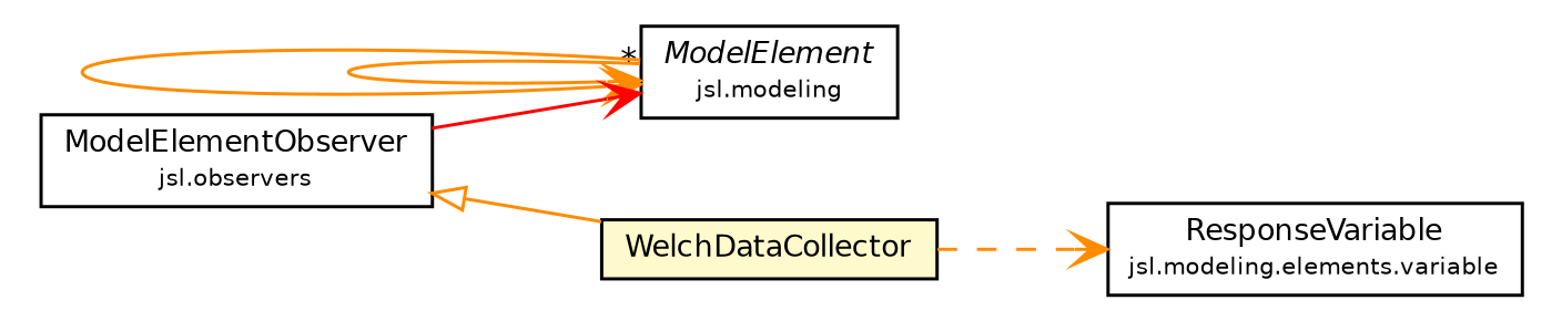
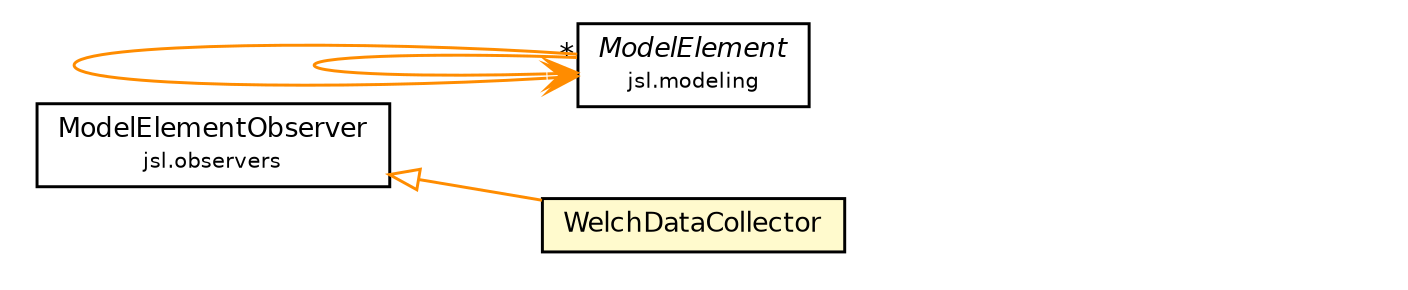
  digraph {
    nodesep=0.25
    rankdir=LR
    ranksep=0.5
    node [fontcolor=black fontname=Helvetica fontsize=9.0 shape=plaintext]
    edge [arrowhead=open color=darkorange fontcolor=black fontname=Helvetica fontsize=10.0 headport=p labelfontname=Helvetica labelfontsize=10 style=solid tailport=p]
    n1 [label=<<table title="jsl.modeling.ModelElement" border="0" cellborder="1" cellspacing="0" cellpadding="2" port="p" href="../../modeling/ModelElement.html"> 		<tr><td><table border="0" cellspacing="0" cellpadding="1"> <tr><td align="center" balign="center"><font face="Helvetica-Oblique"> ModelElement </font></td></tr> <tr><td align="center" balign="center"><font point-size="7.0"> jsl.modeling </font></td></tr> 		</table></td></tr> 		</table>>]
-   n2 [label=<<table title="jsl.modeling.elements.variable.ResponseVariable" border="0" cellborder="1" cellspacing="0" cellpadding="2" port="p" href="../../modeling/elements/variable/ResponseVariable.html"> 		<tr><td><table border="0" cellspacing="0" cellpadding="1"> <tr><td align="center" balign="center"> ResponseVariable </td></tr> <tr><td align="center" balign="center"><font point-size="7.0"> jsl.modeling.elements.variable </font></td></tr> 		</table></td></tr> 		</table>>]
    n3 [label=<<table title="jsl.observers.ModelElementObserver" border="0" cellborder="1" cellspacing="0" cellpadding="2" port="p" href="../ModelElementObserver.html"> 		<tr><td><table border="0" cellspacing="0" cellpadding="1"> <tr><td align="center" balign="center"> ModelElementObserver </td></tr> <tr><td align="center" balign="center"><font point-size="7.0"> jsl.observers </font></td></tr> 		</table></td></tr> 		</table>>]
    n4 [label=<<table title="jsl.observers.variable.WelchDataCollector" border="0" cellborder="1" cellspacing="0" cellpadding="2" port="p" bgcolor="lemonChiffon" href="./WelchDataCollector.html"> 		<tr><td><table border="0" cellspacing="0" cellpadding="1"> <tr><td align="center" balign="center"> WelchDataCollector </td></tr> 		</table></td></tr> 		</table>>]
    n1 -> n1 [headlabel="*"]
    n1 -> n1
-   n3 -> n1 [color=red]
    n3 -> n4 [arrowtail=empty dir=back fontsize=10 arrowhead="" fontcolor=""]
-   n4 -> n2 [style=dashed]
  }
